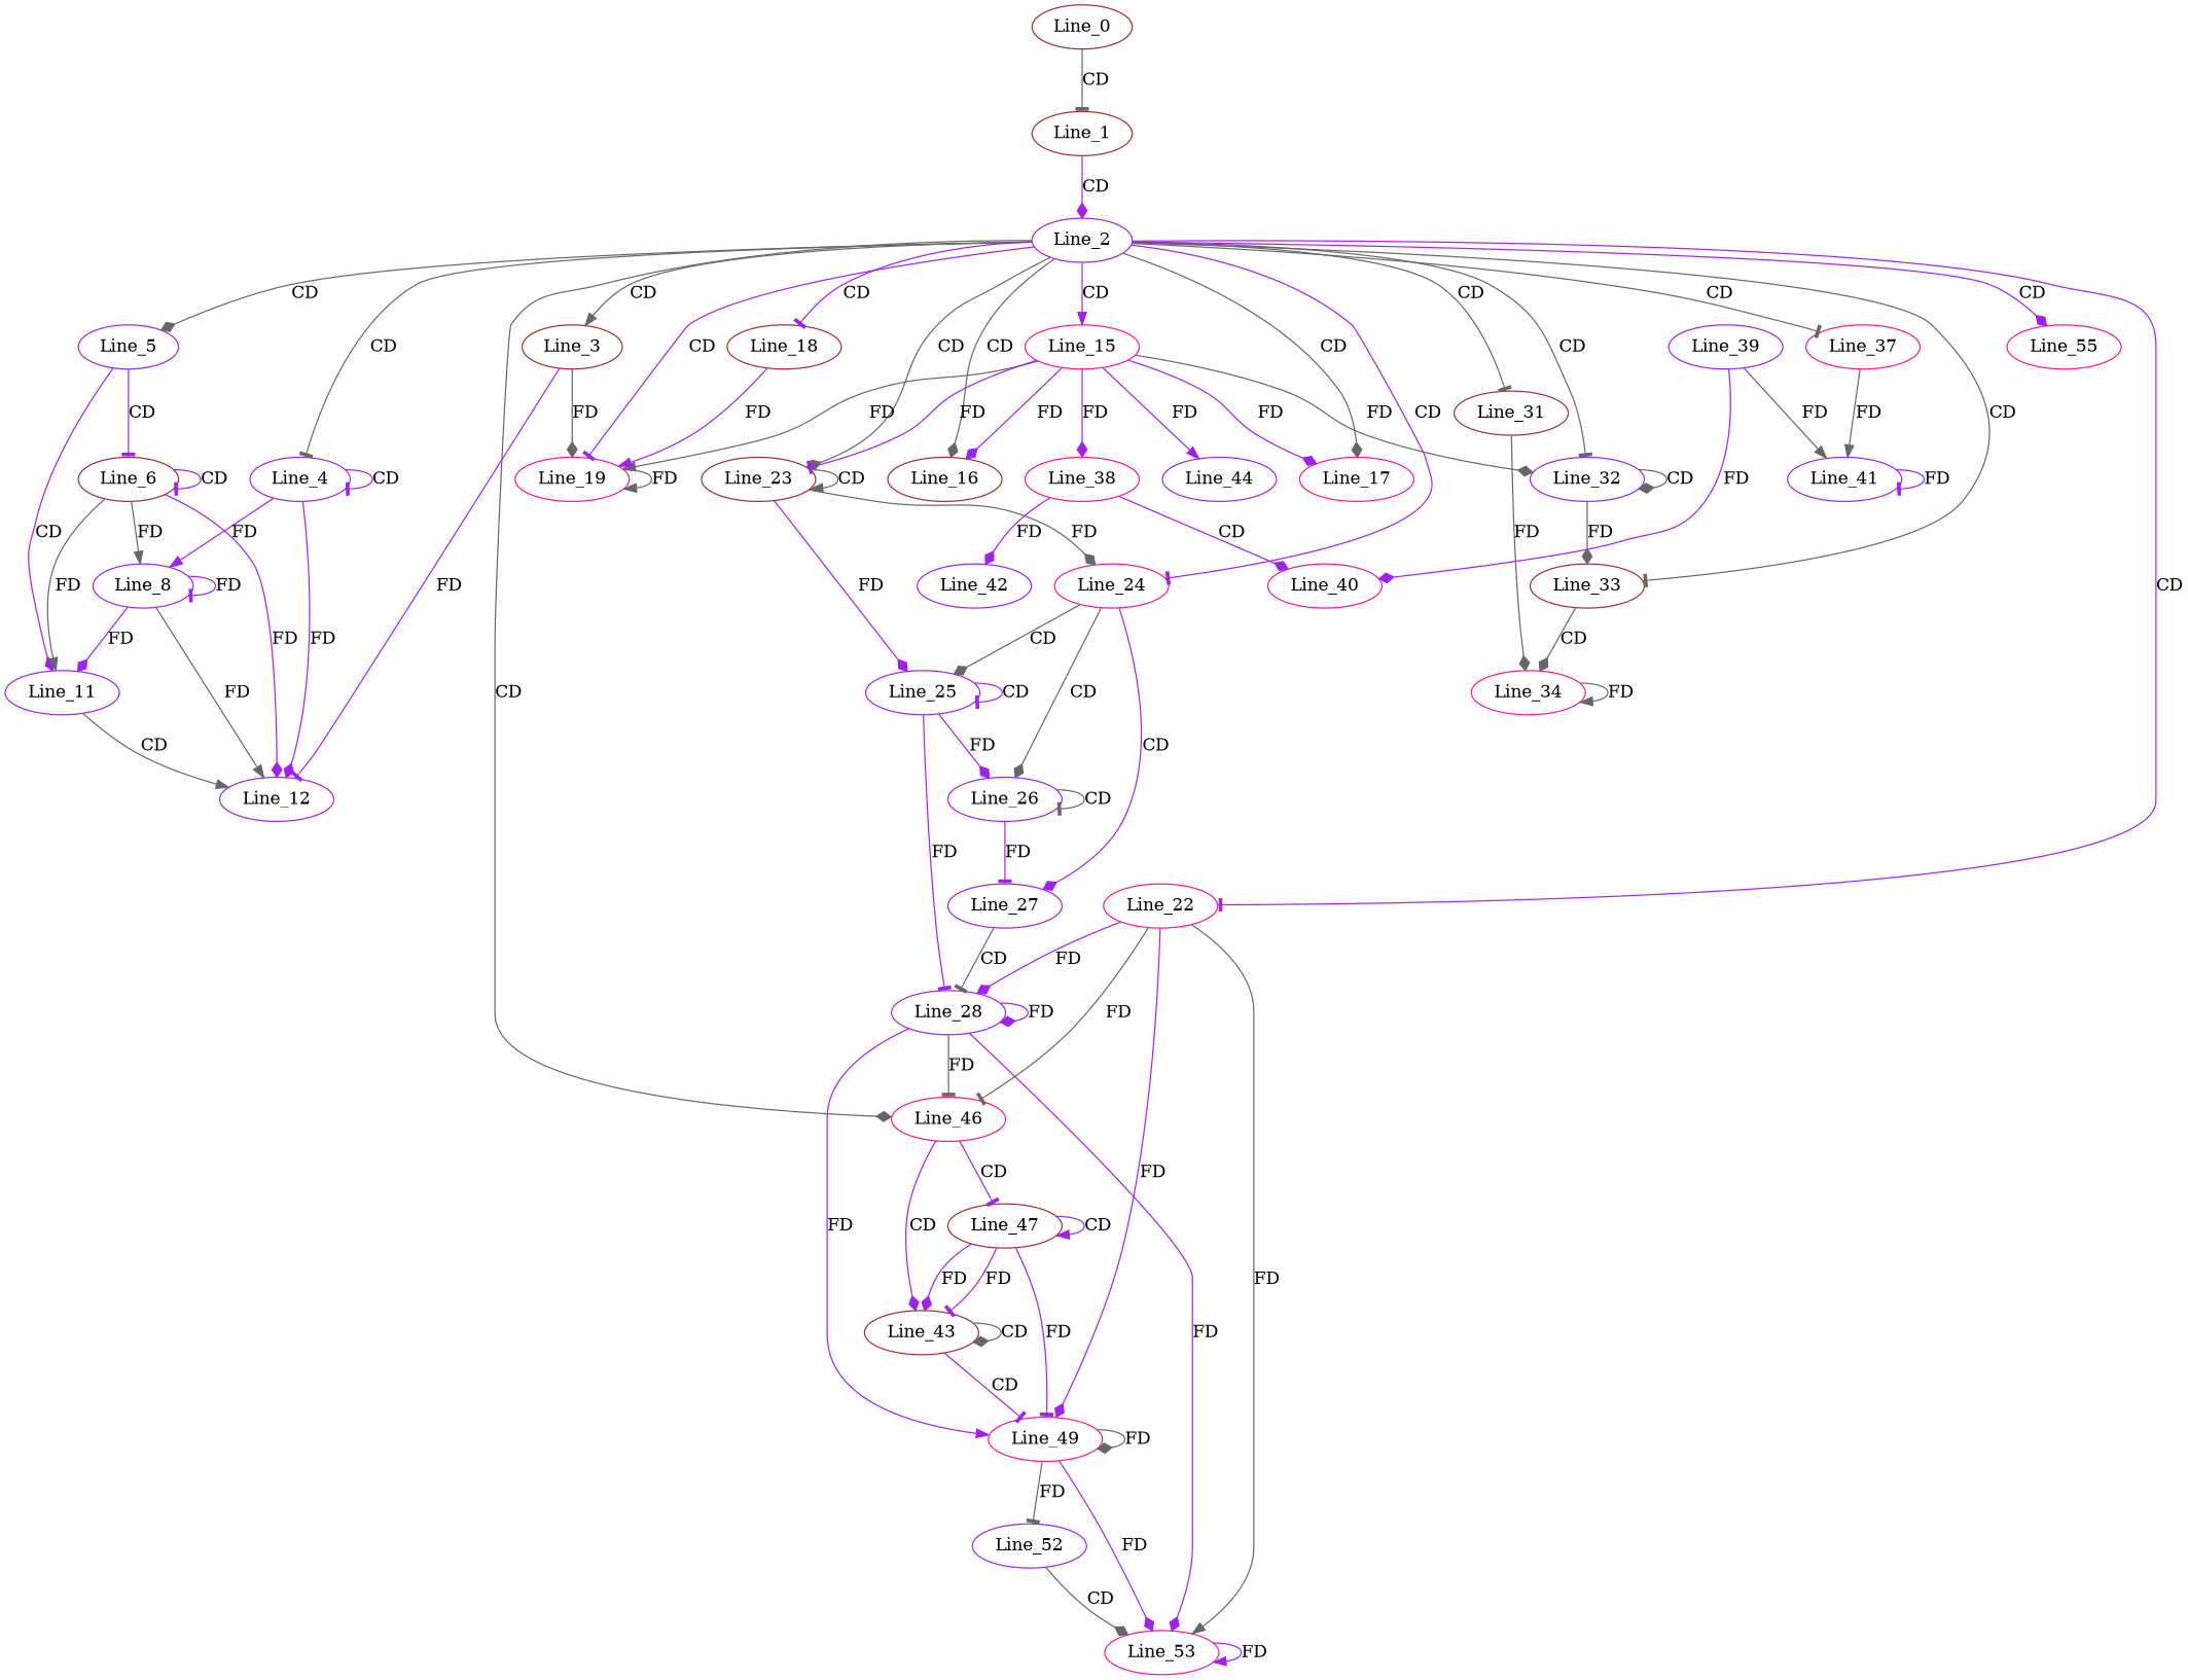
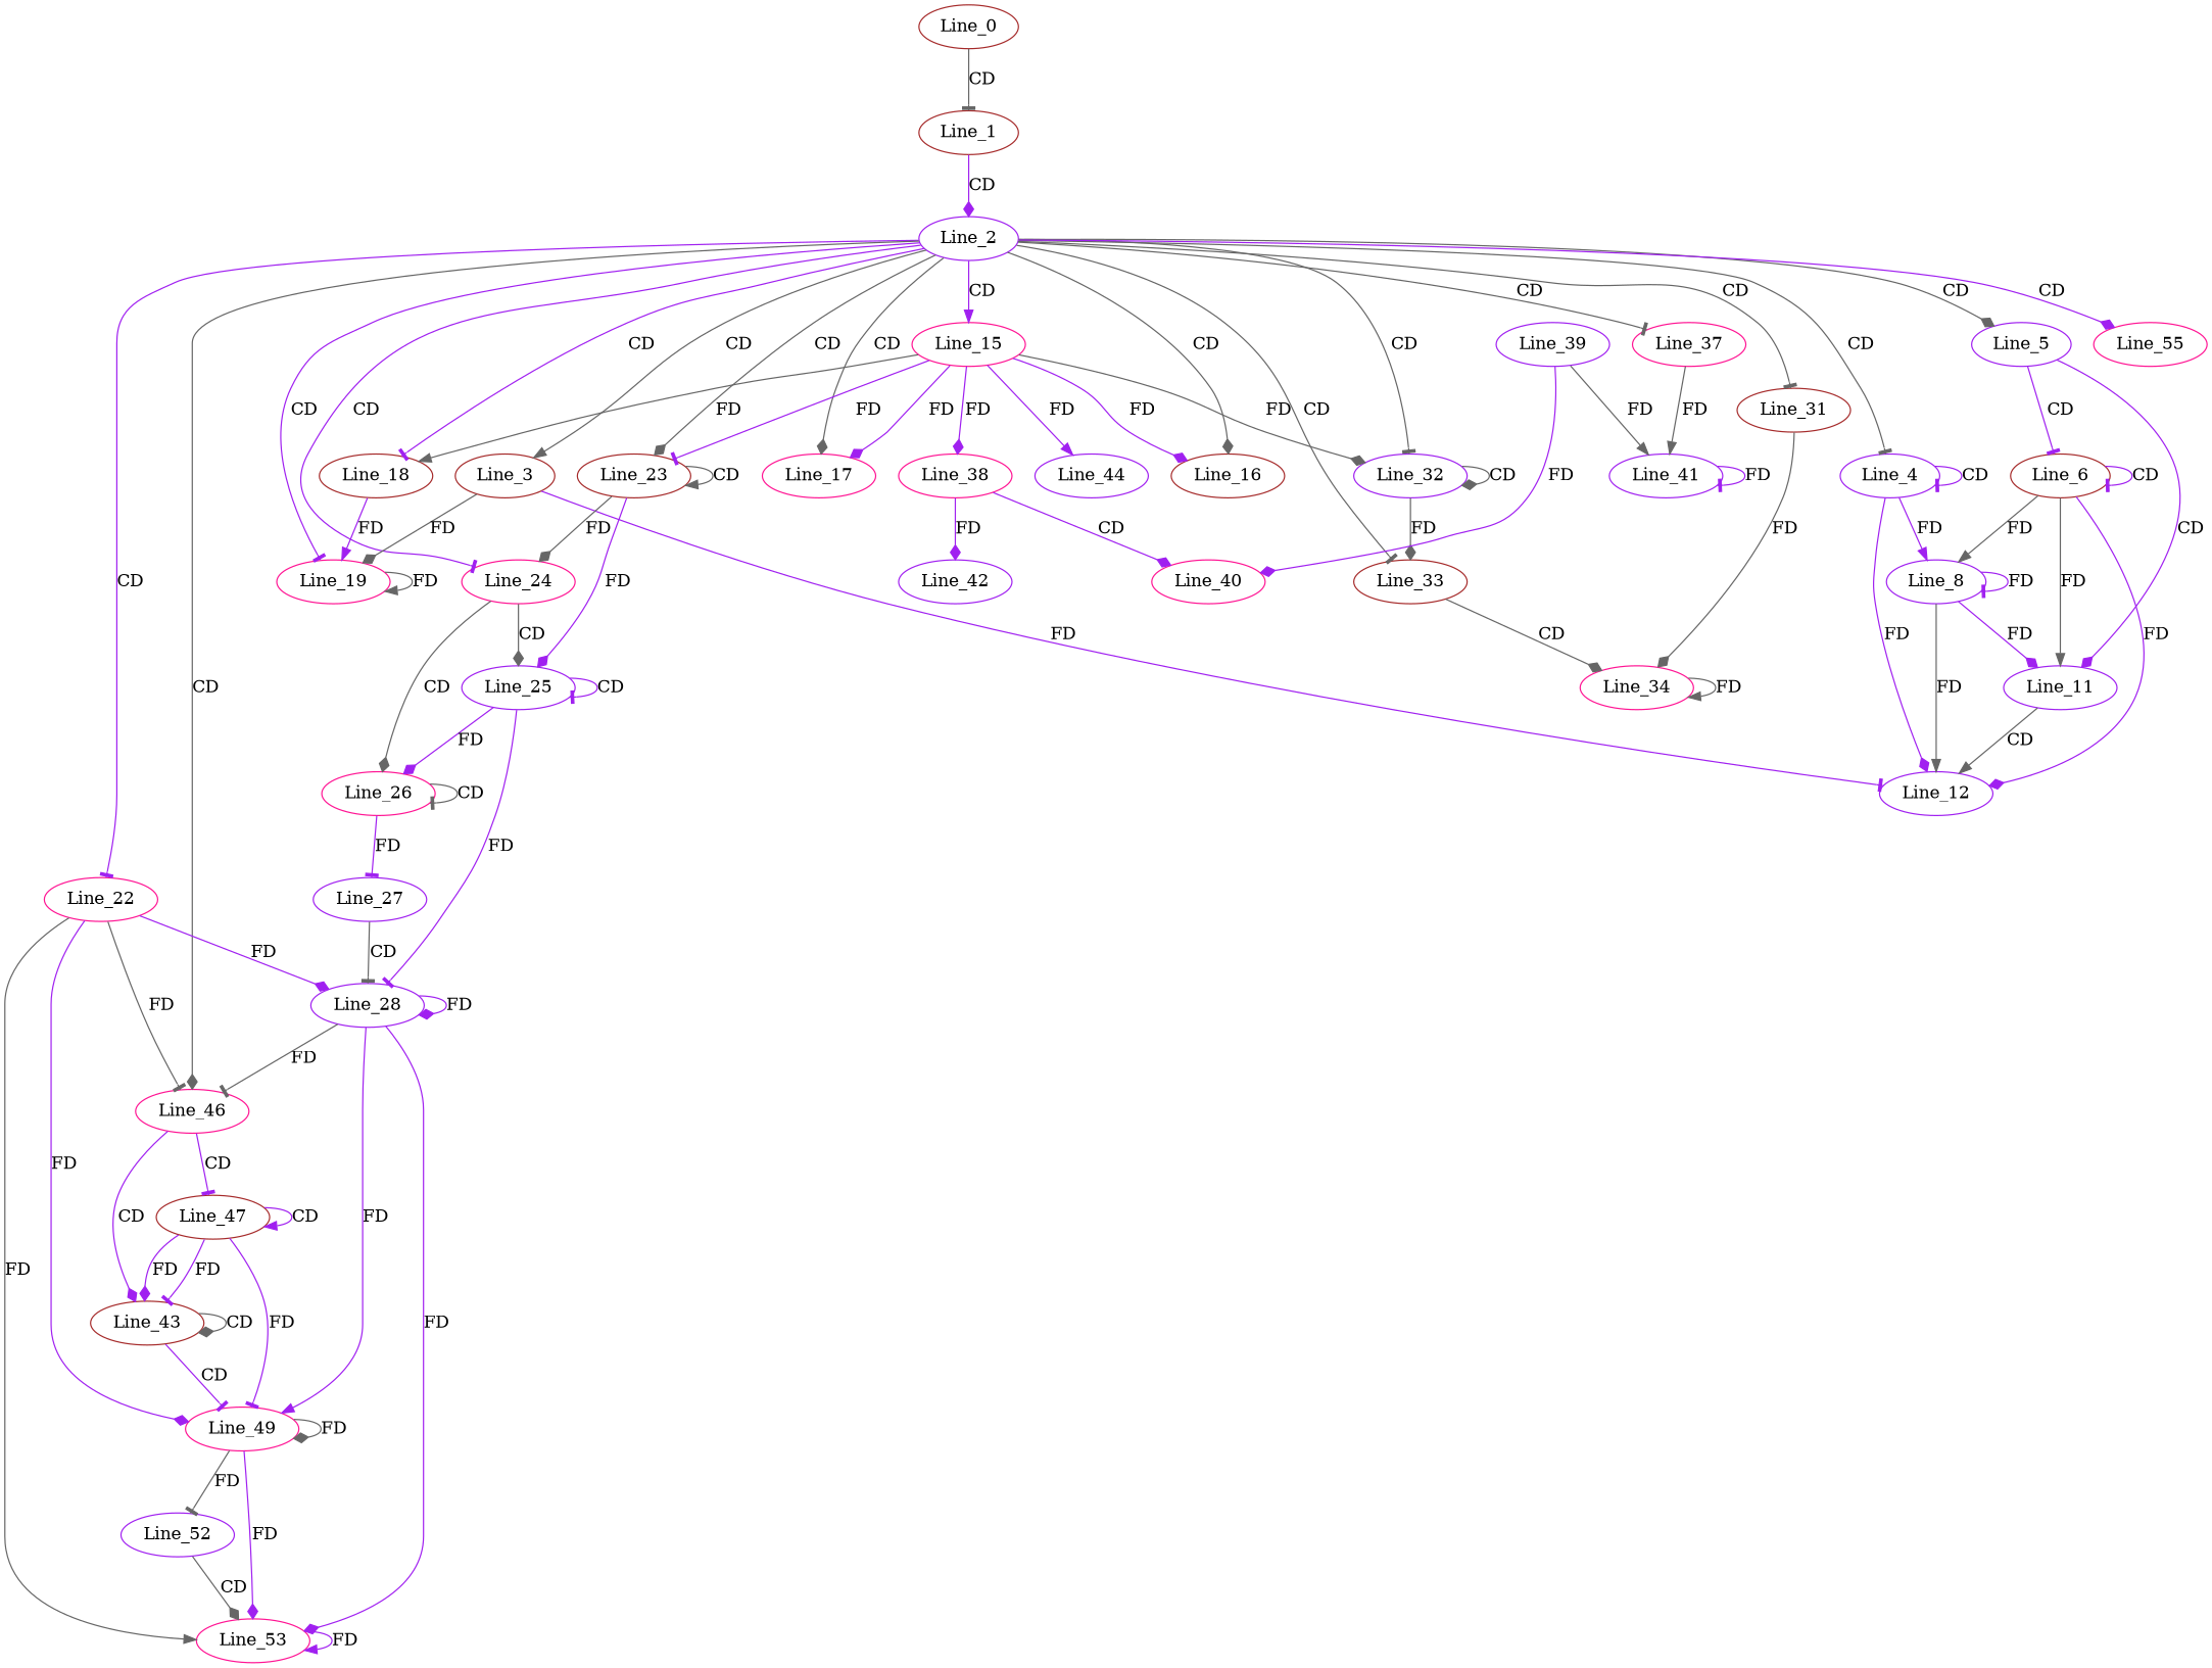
  digraph {
    node [color=purple]
    edge [arrowhead=diamond color=purple]
    Line_0 [color=brown]
    Line_1 [color=brown]
    Line_2
    Line_3 [color=brown]
    Line_4
    Line_5
    Line_15 [color=deeppink]
    Line_16 [color=brown]
    Line_17 [color=deeppink]
    Line_18 [color=brown]
    Line_19 [color=deeppink]
    Line_22 [color=deeppink]
    Line_23 [color=brown]
    Line_24 [color=deeppink]
    Line_31 [color=brown]
    Line_32
    Line_33 [color=brown]
    n18 [color=deeppink label=Line_37]
    Line_46 [color=deeppink]
    Line_55 [color=deeppink]
    Line_12
    Line_8
    Line_6 [color=brown]
    Line_11
    Line_38 [color=deeppink]
    Line_44
    Line_28
    Line_49 [color=deeppink]
    Line_53 [color=deeppink]
    Line_25
-   Line_26
+   Line_26 [color=deeppink]
    Line_27
    Line_34 [color=deeppink]
    Line_41
    Line_47 [color=brown]
    n36 [color=brown label=Line_43]
    Line_40 [color=deeppink]
    Line_42
    Line_52
    Line_39
    Line_0 -> Line_1 [arrowhead=tee color=gray40 label=CD]
    Line_1 -> Line_2 [label=CD]
    Line_2 -> Line_3 [arrowhead=normal color=gray40 label=CD]
    Line_2 -> Line_4 [arrowhead=tee color=gray40 label=CD]
    Line_2 -> Line_5 [color=gray40 label=CD]
    Line_2 -> Line_15 [arrowhead=normal label=CD]
    Line_2 -> Line_16 [color=gray40 label=CD]
    Line_2 -> Line_17 [color=gray40 label=CD]
    Line_2 -> Line_18 [arrowhead=tee label=CD]
    Line_2 -> Line_19 [arrowhead=tee label=CD]
    Line_2 -> Line_22 [arrowhead=tee label=CD]
    Line_2 -> Line_23 [color=gray40 label=CD]
    Line_2 -> Line_24 [arrowhead=tee label=CD]
    Line_2 -> Line_31 [arrowhead=tee color=gray40 label=CD]
    Line_2 -> Line_32 [arrowhead=tee color=gray40 label=CD]
    Line_2 -> Line_33 [arrowhead=tee color=gray40 label=CD]
    Line_2 -> n18 [arrowhead=tee color=gray40 label=CD]
    Line_2 -> Line_46 [color=gray40 label=CD]
    Line_2 -> Line_55 [label=CD]
    Line_3 -> Line_19 [color=gray40 label=FD]
    Line_3 -> Line_12 [arrowhead=tee label=FD]
    Line_4 -> Line_4 [arrowhead=tee label=CD]
    Line_4 -> Line_12 [label=FD]
    Line_4 -> Line_8 [arrowhead=normal label=FD]
    Line_5 -> Line_6 [arrowhead=tee label=CD]
    Line_5 -> Line_11 [label=CD]
    Line_15 -> Line_16 [label=FD]
    Line_15 -> Line_17 [label=FD]
-   Line_15 -> Line_19 [arrowhead=normal color=gray40 label=FD]
+   Line_15 -> Line_18 [arrowhead=normal color=gray40 label=FD]
    Line_15 -> Line_23 [arrowhead=tee label=FD]
    Line_15 -> Line_32 [color=gray40 label=FD]
    Line_15 -> Line_38 [label=FD]
    Line_15 -> Line_44 [arrowhead=normal label=FD]
    Line_18 -> Line_19 [arrowhead=normal label=FD]
    Line_19 -> Line_19 [arrowhead=normal color=gray40 label=FD]
    Line_22 -> Line_46 [arrowhead=tee color=gray40 label=FD]
    Line_22 -> Line_28 [label=FD]
    Line_22 -> Line_49 [label=FD]
    Line_22 -> Line_53 [arrowhead=normal color=gray40 label=FD]
    Line_23 -> Line_23 [arrowhead=normal color=gray40 label=CD]
    Line_23 -> Line_24 [color=gray40 label=FD]
    Line_23 -> Line_25 [label=FD]
    Line_24 -> Line_25 [color=gray40 label=CD]
    Line_24 -> Line_26 [color=gray40 label=CD]
-   Line_24 -> Line_27 [label=CD]
    Line_31 -> Line_34 [color=gray40 label=FD]
    Line_32 -> Line_32 [color=gray40 label=CD]
    Line_32 -> Line_33 [color=gray40 label=FD]
    Line_33 -> Line_34 [color=gray40 label=CD]
    n18 -> Line_41 [arrowhead=normal color=gray40 label=FD]
    Line_46 -> Line_47 [arrowhead=tee label=CD]
    Line_46 -> n36 [label=CD]
    Line_8 -> Line_12 [arrowhead=normal color=gray40 label=FD]
    Line_8 -> Line_8 [arrowhead=tee label=FD]
    Line_8 -> Line_11 [label=FD]
    Line_6 -> Line_12 [label=FD]
    Line_6 -> Line_8 [arrowhead=normal color=gray40 label=FD]
    Line_6 -> Line_6 [arrowhead=tee label=CD]
    Line_6 -> Line_11 [arrowhead=normal color=gray40 label=FD]
    Line_11 -> Line_12 [arrowhead=normal color=gray40 label=CD]
    Line_38 -> Line_40 [label=CD]
    Line_38 -> Line_42 [label=FD]
    Line_28 -> Line_46 [arrowhead=tee color=gray40 label=FD]
    Line_28 -> Line_28 [label=FD]
    Line_28 -> Line_49 [arrowhead=normal label=FD]
    Line_28 -> Line_53 [label=FD]
    Line_49 -> Line_49 [color=gray40 label=FD]
    Line_49 -> Line_53 [label=FD]
    Line_49 -> Line_52 [arrowhead=tee color=gray40 label=FD]
    Line_53 -> Line_53 [arrowhead=normal label=FD]
    Line_25 -> Line_28 [arrowhead=tee label=FD]
    Line_25 -> Line_25 [arrowhead=tee label=CD]
    Line_25 -> Line_26 [label=FD]
    Line_26 -> Line_26 [arrowhead=tee color=gray40 label=CD]
    Line_26 -> Line_27 [arrowhead=tee label=FD]
    Line_27 -> Line_28 [arrowhead=tee color=gray40 label=CD]
    Line_34 -> Line_34 [arrowhead=normal color=gray40 label=FD]
    Line_41 -> Line_41 [arrowhead=tee label=FD]
    Line_47 -> Line_49 [arrowhead=tee label=FD]
    Line_47 -> Line_47 [arrowhead=normal label=CD]
    Line_47 -> n36 [arrowhead=tee label=FD]
    Line_47 -> n36 [label=FD]
    n36 -> Line_49 [arrowhead=tee label=CD]
    n36 -> n36 [color=gray40 label=CD]
    Line_52 -> Line_53 [color=gray40 label=CD]
    Line_39 -> Line_41 [arrowhead=normal color=gray40 label=FD]
    Line_39 -> Line_40 [label=FD]
  }
